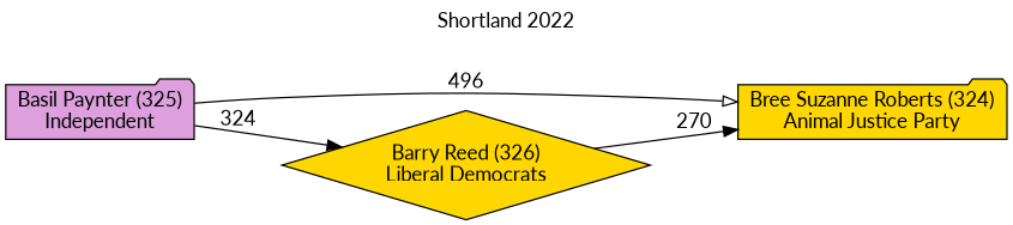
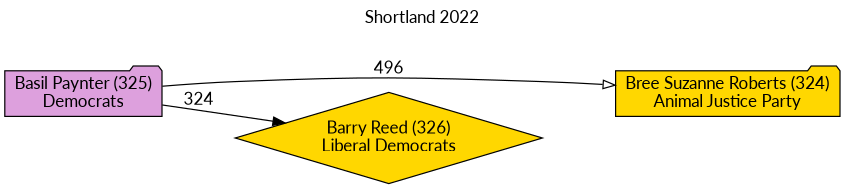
  digraph {
    fontname=Lato
    label="Shortland 2022"
    labelloc=t
    mclimit=2
    rankdir=LR
    node [fillcolor=gold fontname=Lato shape=folder style=filled]
    edge [arrowhead=normal fontname=Lato]
    n1 [label="Bree Suzanne Roberts (324)\nAnimal Justice Party"]
    n2 [label="Barry Reed (326)\nLiberal Democrats" shape=diamond]
-   n3 [fillcolor=plum label="Basil Paynter (325)\nIndependent"]
-   n2 -> n1 [label=270]
+   n3 [fillcolor=plum label="Basil Paynter (325)\nDemocrats"]
    n3 -> n1 [arrowhead=onormal label=496]
    n3 -> n2 [label=324]
  }
